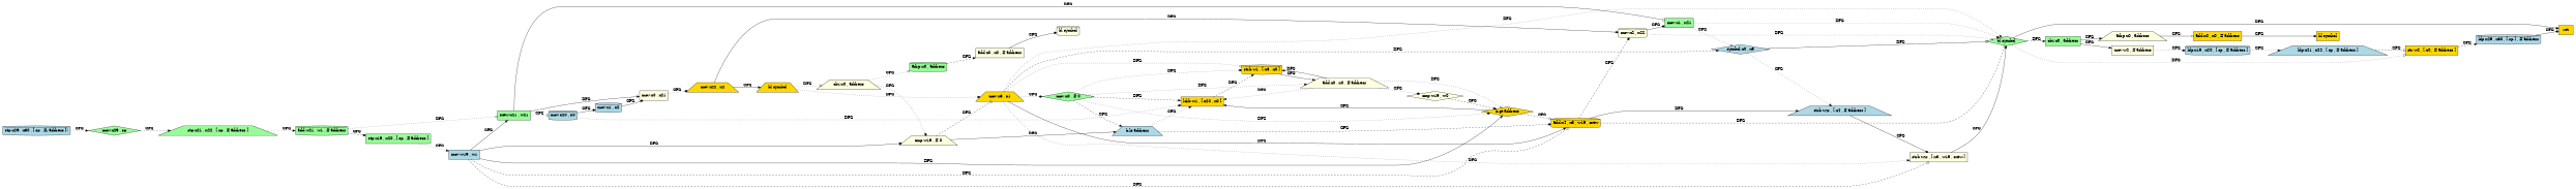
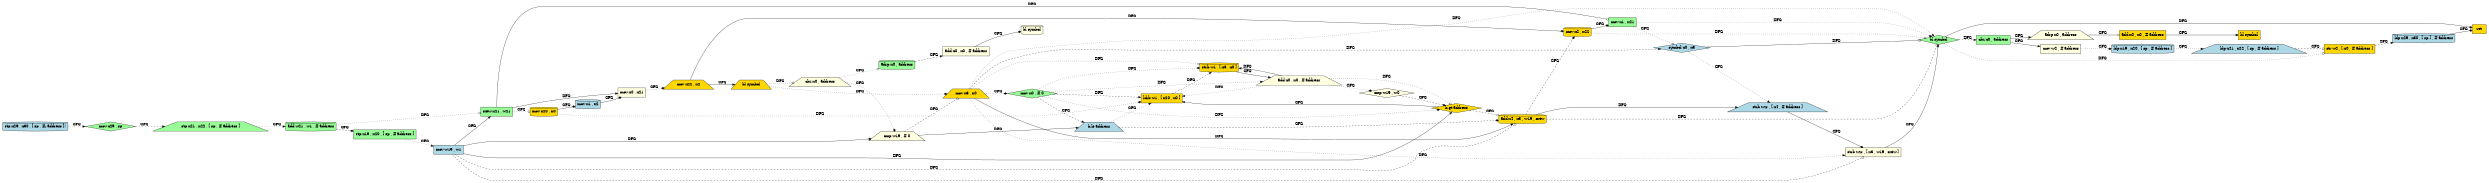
  digraph {
    rankdir=LR
    node [fillcolor=gold shape=box style=filled]
    edge [arrowhead=normal style=dotted]
    n1 [fillcolor=lightblue label="stp x29 , x30 , [ sp , #- address ]!" shape=cylinder]
    n2 [fillcolor=palegreen label="mov x29 , sp" shape=diamond]
    n3 [fillcolor=palegreen label="stp x21 , x22 , [ sp , # address ]" shape=trapezium]
    n4 [fillcolor=palegreen label="add w21 , w1 , # address" shape=cylinder]
    n5 [fillcolor=palegreen label="stp x19 , x20 , [ sp , # address ]"]
    n6 [fillcolor=palegreen label="sxtw x21 , w21"]
    n7 [fillcolor=lightblue label="mov w19 , w1"]
-   n8 [fillcolor=lightblue label="mov x20 , x0" shape=cylinder]
+   n8 [label="mov x20 , x0" shape=cylinder]
    n9 [fillcolor=lightyellow label="mov x0 , x21"]
    n10 [fillcolor=palegreen label="mov x1 , x21"]
    n11 [fillcolor=lightyellow label="cmp w19 , # 0" shape=trapezium]
    n12 [label="add x4 , x3 , w19 , sxtw" shape=cylinder]
    n13 [fillcolor=lightyellow label="strb wzr , [ x3 , w19 , sxtw ]"]
    n14 [label="b.gt address" shape=diamond]
-   n15 [label="mov x3 , x1" shape=trapezium]
+   n15 [label="mov x3 , x0" shape=trapezium]
    n16 [fillcolor=lightblue label="b.le address" shape=trapezium]
-   n17 [fillcolor=lightyellow label="mov x2 , x22" shape=cylinder]
+   n17 [label="mov x2 , x22" shape=cylinder]
    n18 [fillcolor=palegreen label="bl symbol" shape=diamond]
    n19 [fillcolor=lightblue label="strb wzr , [ x4 , # address ]" shape=trapezium]
    n20 [label="ldrb w1 , [ x20 , x0 ]"]
    n21 [fillcolor=lightblue label="mov x1 , x2" shape=cylinder]
    n22 [label="mov x22 , x2" shape=trapezium]
    n23 [fillcolor=lightblue label="symbol x0 , x3" shape=diamond]
    n24 [label="strb w1 , [ x3 , x0 ]" shape=cylinder]
    n25 [label="bl symbol" shape=trapezium]
    n26 [fillcolor=lightyellow label="cbz x0 , address" shape=trapezium]
    n27 [fillcolor=palegreen label="adrp x0 , address" shape=cylinder]
    n28 [fillcolor=palegreen label="mov x0 , # 0" shape=diamond]
    n29 [fillcolor=lightyellow label="add x0 , x0 , # address"]
    n30 [fillcolor=lightyellow label="bl symbol" shape=cylinder]
    n31 [fillcolor=lightyellow label="add x0 , x0 , # address" shape=trapezium]
    n32 [fillcolor=palegreen label="cbz x0 , address"]
    n33 [label="str w2 , [ x0 , # address ]"]
    n34 [label=ret]
    n35 [fillcolor=lightyellow label="cmp w19 , w0" shape=diamond]
    n36 [fillcolor=lightyellow label="adrp x0 , address" shape=trapezium]
    n37 [fillcolor=lightyellow label="mov w2 , # address"]
    n38 [fillcolor=lightblue label="ldp x29 , x30 , [ sp ] , # address" shape=cylinder]
    n39 [label="add x0 , x0 , # address"]
    n40 [fillcolor=lightblue label="ldp x19 , x20 , [ sp , # address ]" shape=cylinder]
    n41 [label="bl symbol"]
    n42 [fillcolor=lightblue label="ldp x21 , x22 , [ sp , # address ]" shape=trapezium]
    n1 -> n2 [label=CFG]
    n2 -> n3 [label=CFG style=dashed]
    n3 -> n4 [label=CFG]
    n4 -> n5 [arrowhead=diamond label=CFG style=dashed]
    n4 -> n6 [arrowhead=odot label=DFG]
    n5 -> n7 [label=CFG]
    n6 -> n8 [arrowhead=odot label=CFG]
    n6 -> n9 [label=DFG style=solid]
    n6 -> n10 [arrowhead=odot label=DFG style=solid]
    n7 -> n6 [label=CFG style=solid]
    n7 -> n11 [arrowhead=diamond label=DFG style=solid]
    n7 -> n12 [arrowhead=odot label=DFG style=dashed]
    n7 -> n13 [arrowhead=odot label=DFG style=dashed]
    n7 -> n14 [label=DFG style=solid]
    n8 -> n20 [arrowhead=diamond label=DFG]
    n8 -> n21 [arrowhead=diamond label=CFG style=solid]
    n9 -> n22 [arrowhead=diamond label=CFG]
    n10 -> n18 [arrowhead=diamond label=DFG]
    n10 -> n23 [arrowhead=odot label=CFG]
    n11 -> n15 [arrowhead=odot label=CFG style=dashed]
    n11 -> n16 [label=DFG style=solid]
    n12 -> n17 [arrowhead=diamond label=CFG style=dashed]
    n12 -> n18 [arrowhead=odot label=DFG style=dashed]
    n12 -> n19 [label=DFG style=solid]
    n13 -> n18 [arrowhead=diamond label=CFG style=solid]
    n14 -> n12 [arrowhead=odot label=CFG style=dashed]
    n14 -> n20 [label=CFG style=solid]
    n15 -> n12 [label=DFG style=solid]
    n15 -> n13 [label=DFG]
    n15 -> n18 [label=DFG]
    n15 -> n23 [label=DFG style=dashed]
    n15 -> n24 [arrowhead=odot label=DFG]
    n15 -> n28 [arrowhead=diamond label=CFG]
    n16 -> n12 [arrowhead=diamond label=CFG style=dashed]
    n16 -> n20 [label=CFG]
    n17 -> n10 [arrowhead=diamond label=CFG style=solid]
    n17 -> n18 [arrowhead=odot label=DFG]
    n18 -> n32 [label=DFG style=dashed]
    n18 -> n33 [arrowhead=odot label=DFG]
    n18 -> n34 [arrowhead=diamond label=DFG style=solid]
    n19 -> n13 [arrowhead=diamond label=CFG style=solid]
    n20 -> n24 [label=DFG style=dashed]
    n21 -> n9 [arrowhead=diamond label=CFG style=solid]
    n22 -> n17 [arrowhead=diamond label=DFG style=solid]
    n22 -> n25 [label=CFG style=solid]
    n23 -> n18 [arrowhead=odot label=DFG style=solid]
    n23 -> n19 [label=CFG]
    n24 -> n31 [label=CFG style=solid]
    n25 -> n15 [arrowhead=diamond label=DFG]
    n25 -> n26 [arrowhead=odot label=DFG]
    n26 -> n11 [arrowhead=diamond label=CFG]
    n26 -> n27 [arrowhead=odot label=CFG]
    n27 -> n29 [label=CFG style=dashed]
    n28 -> n14 [arrowhead=diamond label=DFG]
    n28 -> n16 [label=CFG style=dashed]
    n28 -> n20 [label=DFG style=dashed]
    n28 -> n24 [arrowhead=diamond label=DFG]
    n28 -> n31 [label=DFG]
    n29 -> n30 [arrowhead=diamond label=CFG style=solid]
    n31 -> n14 [arrowhead=odot label=DFG]
    n31 -> n20 [label=DFG]
    n31 -> n24 [label=DFG style=solid]
    n31 -> n35 [arrowhead=diamond label=CFG]
    n32 -> n36 [label=CFG style=solid]
    n32 -> n37 [label=CFG style=solid]
    n33 -> n38 [label=CFG style=dashed]
    n35 -> n14 [arrowhead=diamond label=CFG style=dashed]
    n36 -> n39 [arrowhead=odot label=CFG style=solid]
    n37 -> n40 [arrowhead=diamond label=CFG]
    n38 -> n34 [arrowhead=diamond label=CFG style=solid]
    n39 -> n41 [arrowhead=diamond label=CFG style=solid]
    n40 -> n42 [label=CFG]
    n42 -> n33 [arrowhead=odot label=CFG style=dashed]
  }
